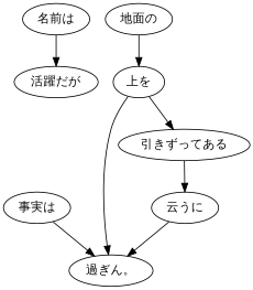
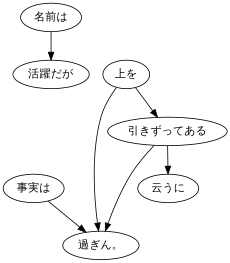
  digraph {
    fontname="Noto Sans"
    node [fontname="Noto Sans"]
    edge [fontname="Noto Sans"]
    n1 [label="名前は"]
    n2 [label="活躍だが"]
    n3 [label="過ぎん。"]
    n4 [label="事実は"]
-   n5 [label="地面の"]
    n6 [label="上を"]
    n7 [label="引きずってある"]
    n8 [label="云うに"]
    n1 -> n2
    n4 -> n3
-   n5 -> n6
    n6 -> n3
    n6 -> n7
    n7 -> n8
-   n8 -> n3
+   n7 -> n3
  }
